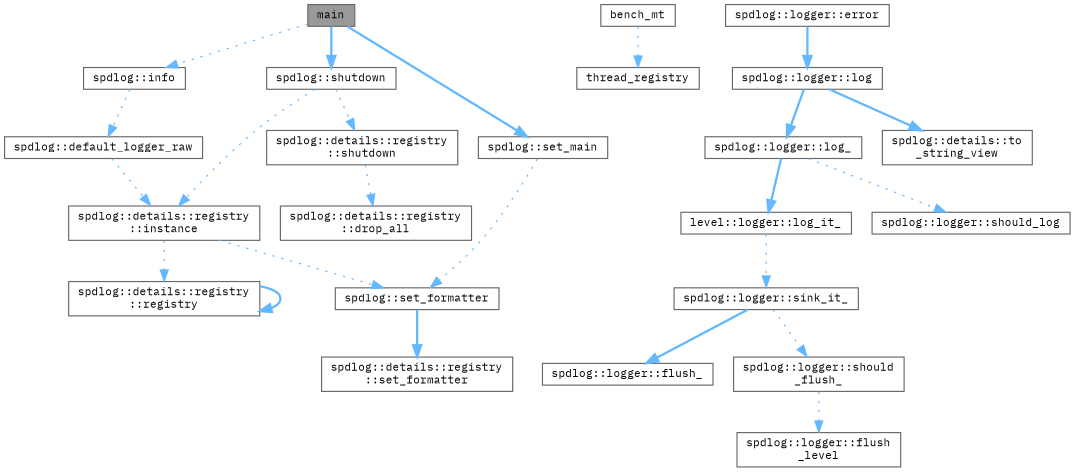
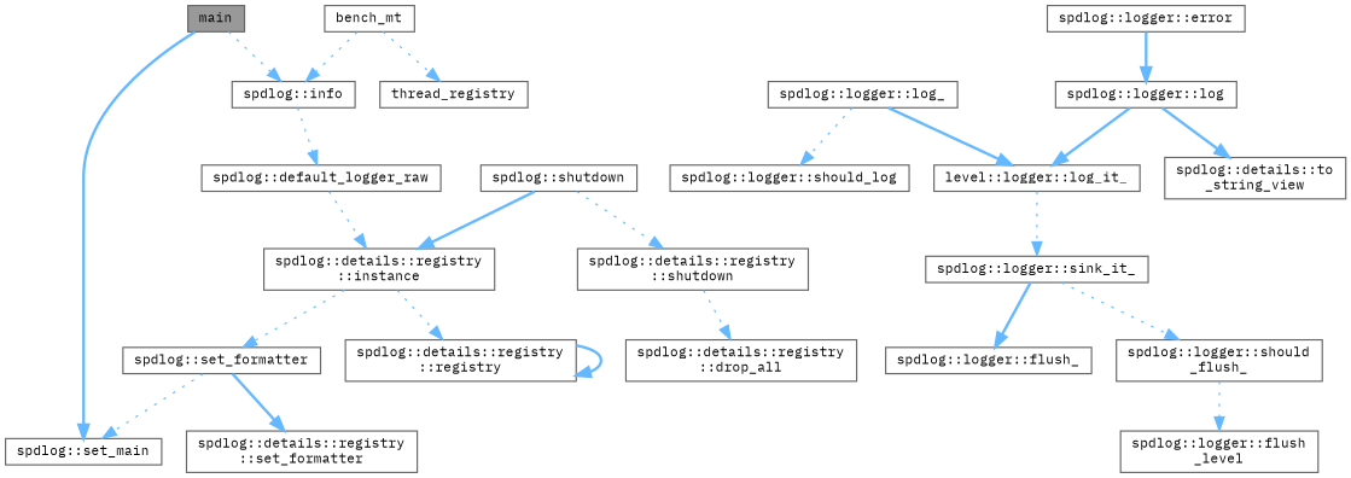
  digraph {
    fontname="IBM Plex Mono"
    rankdir=TB
    node [color=grey40 fillcolor=white fontname="IBM Plex Mono" fontsize=10 shape=box style=filled]
    edge [color=steelblue1 fontname="IBM Plex Mono" fontsize=10 labelfontname=Helvetica labelfontsize=10 style=dotted]
    n1 [color=gray40 fillcolor=grey60 fontcolor=black height=0.2 label=main width=0.4]
    n2 [height=0.2 label="spdlog::info" width=0.4]
    n3 [height=0.2 label="spdlog::set_main" width=0.4]
    n4 [height=0.2 label="spdlog::shutdown" width=0.4]
    n5 [height=0.2 label=bench_mt width=0.4]
    n6 [height=0.2 label=thread_registry width=0.4]
    n7 [height=0.2 label="spdlog::default_logger_raw" width=0.4]
    n8 [height=0.2 label="spdlog::set_formatter" width=0.4]
    n9 [height=0.2 label="spdlog::details::registry\l::instance" width=0.4]
    n10 [height=0.2 label="spdlog::details::registry\l::shutdown" width=0.4]
    n11 [height=0.2 label="spdlog::details::registry\l::registry" width=0.4]
    n12 [height=0.2 label="spdlog::logger::log" width=0.4]
    n13 [height=0.2 label="spdlog::logger::log_" width=0.4]
    n14 [height=0.2 label="spdlog::details::to\l_string_view" width=0.4]
    n15 [height=0.2 label="level::logger::log_it_" width=0.4]
    n16 [height=0.2 label="spdlog::logger::should_log" width=0.4]
    n17 [height=0.2 label="spdlog::logger::sink_it_" width=0.4]
    n18 [height=0.2 label="spdlog::logger::flush_" width=0.4]
    n19 [height=0.2 label="spdlog::logger::should\l_flush_" width=0.4]
    n20 [height=0.2 label="spdlog::logger::flush\l_level" width=0.4]
    n21 [height=0.2 label="spdlog::logger::error" width=0.4]
    n22 [height=0.2 label="spdlog::details::registry\l::set_formatter" width=0.4]
    n23 [height=0.2 label="spdlog::details::registry\l::drop_all" width=0.4]
    n1 -> n2
    n1 -> n3 [style=bold]
-   n1 -> n4 [style=bold]
    n2 -> n7
-   n3 -> n8
-   n4 -> n9
+   n8 -> n3
+   n4 -> n9 [style=bold]
    n4 -> n10
+   n5 -> n2
    n5 -> n6
    n7 -> n9
    n8 -> n22 [style=bold]
    n9 -> n8
    n9 -> n11
    n10 -> n23
    n11 -> n11 [style=bold]
-   n12 -> n13 [style=bold]
+   n12 -> n15 [style=bold]
    n12 -> n14 [style=bold]
    n13 -> n15 [style=bold]
    n13 -> n16
    n15 -> n17
    n17 -> n18 [style=bold]
    n17 -> n19
    n19 -> n20
    n21 -> n12 [style=bold]
  }
